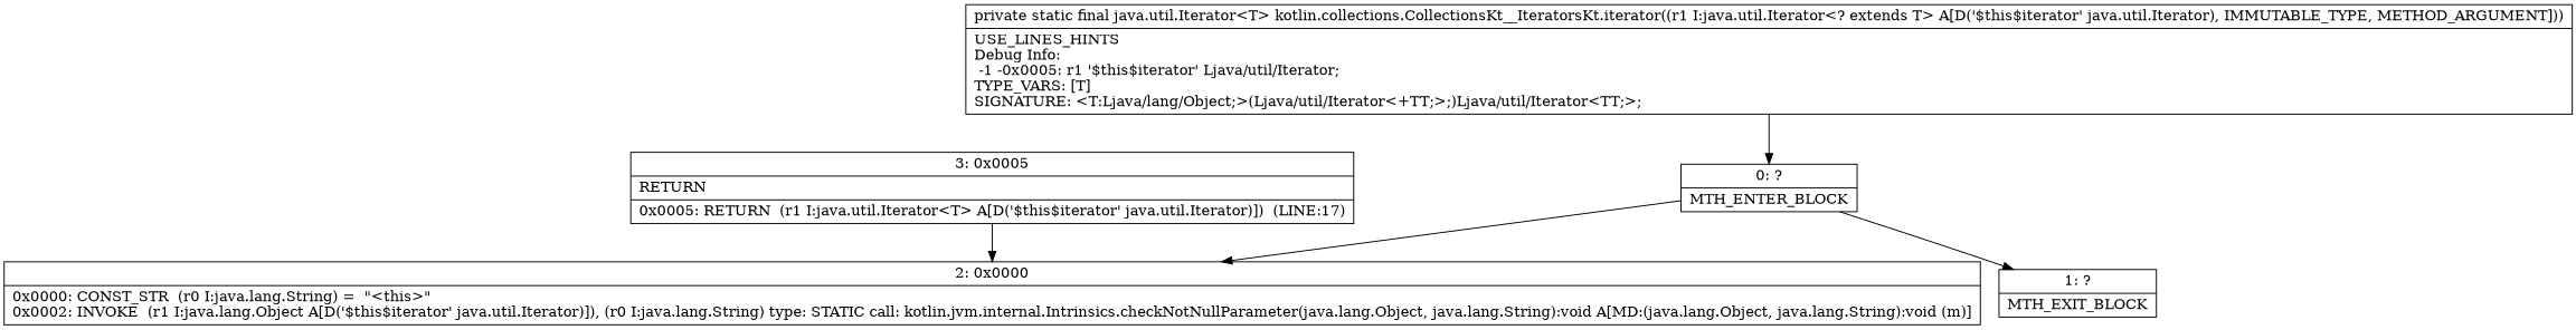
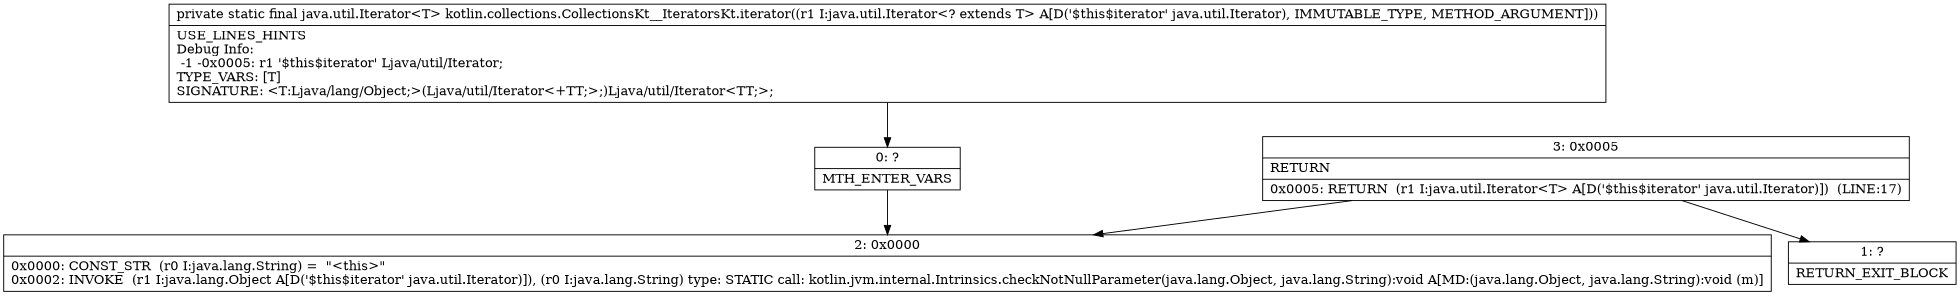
  digraph {
    node [shape=record]
-   n1 [label="{0\:\ ?|MTH_ENTER_BLOCK\l}"]
+   n1 [label="{0\:\ ?|MTH_ENTER_VARS\l}"]
    n2 [label="{2\:\ 0x0000|0x0000: CONST_STR  (r0 I:java.lang.String) =  \"\<this\>\" \l0x0002: INVOKE  (r1 I:java.lang.Object A[D('$this$iterator' java.util.Iterator)]), (r0 I:java.lang.String) type: STATIC call: kotlin.jvm.internal.Intrinsics.checkNotNullParameter(java.lang.Object, java.lang.String):void A[MD:(java.lang.Object, java.lang.String):void (m)]\l}"]
    n3 [label="{3\:\ 0x0005|RETURN\l|0x0005: RETURN  (r1 I:java.util.Iterator\<T\> A[D('$this$iterator' java.util.Iterator)])  (LINE:17)\l}"]
-   n4 [label="{1\:\ ?|MTH_EXIT_BLOCK\l}"]
+   n4 [label="{1\:\ ?|RETURN_EXIT_BLOCK\l}"]
    n5 [label="{private static final java.util.Iterator\<T\> kotlin.collections.CollectionsKt__IteratorsKt.iterator((r1 I:java.util.Iterator\<? extends T\> A[D('$this$iterator' java.util.Iterator), IMMUTABLE_TYPE, METHOD_ARGUMENT]))  | USE_LINES_HINTS\lDebug Info:\l  \-1 \-0x0005: r1 '$this$iterator' Ljava\/util\/Iterator;\lTYPE_VARS: [T]\lSIGNATURE: \<T:Ljava\/lang\/Object;\>(Ljava\/util\/Iterator\<+TT;\>;)Ljava\/util\/Iterator\<TT;\>;\l}"]
    n1 -> n2
    n3 -> n2
-   n1 -> n4
+   n3 -> n4
    n5 -> n1
  }
